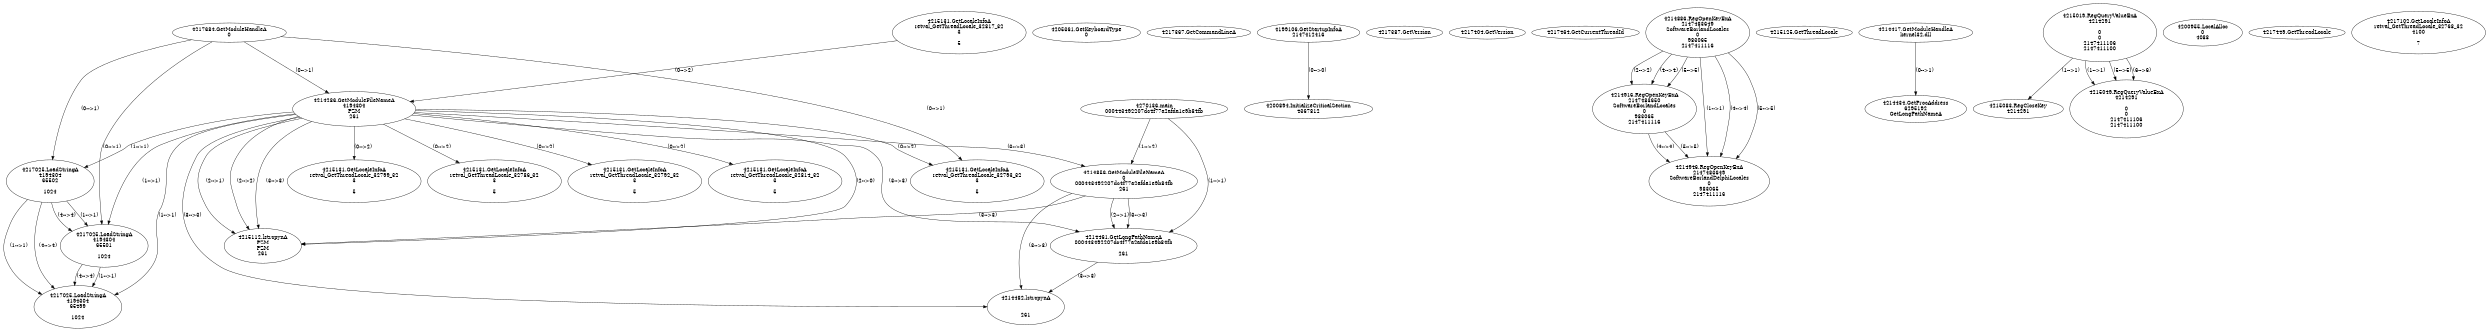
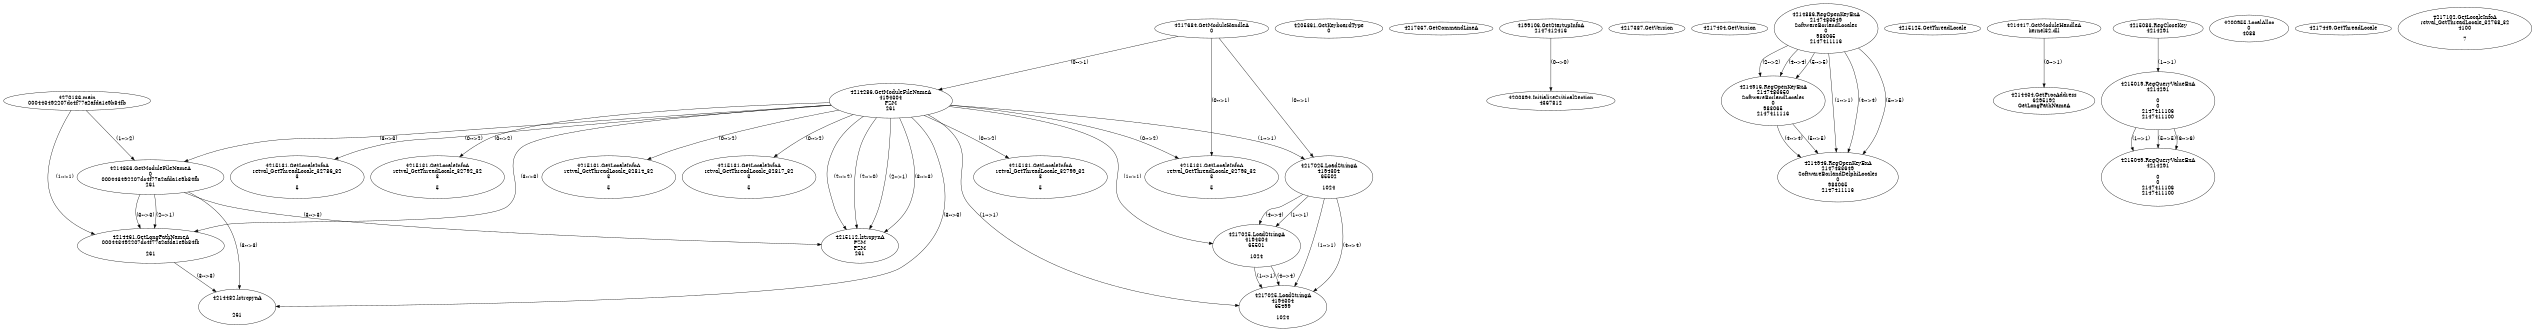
  digraph {
    n1 [label="4270136.main\n000443492207dc4f77a2afda1e9b84fb"]
    n2 [label="4214856.GetModuleFileNameA\n0\n000443492207dc4f77a2afda1e9b84fb\n261"]
    n3 [label="4214461.GetLongPathNameA\n000443492207dc4f77a2afda1e9b84fb\n\n261"]
    n4 [label="4215112.lstrcpynA\nPZM\nPZM\n261"]
    n5 [label="4214482.lstrcpynA\n\n\n261"]
    n6 [label="4217684.GetModuleHandleA\n0"]
    n7 [label="4214286.GetModuleFileNameA\n4194304\nPZM\n261"]
    n8 [label="4217025.LoadStringA\n4194304\n65502\n\n1024"]
    n9 [label="4217025.LoadStringA\n4194304\n65501\n\n1024"]
    n10 [label="4215131.GetLocaleInfoA\nretval_GetThreadLocale_32793_32\n3\n\n5"]
    n11 [label="4217025.LoadStringA\n4194304\n65499\n\n1024"]
    n12 [label="4215131.GetLocaleInfoA\nretval_GetThreadLocale_32799_32\n3\n\n5"]
    n13 [label="4215131.GetLocaleInfoA\nretval_GetThreadLocale_32786_32\n3\n\n5"]
    n14 [label="4215131.GetLocaleInfoA\nretval_GetThreadLocale_32792_32\n3\n\n5"]
    n15 [label="4215131.GetLocaleInfoA\nretval_GetThreadLocale_32814_32\n3\n\n5"]
    n16 [label="4215131.GetLocaleInfoA\nretval_GetThreadLocale_32817_32\n3\n\n5"]
    n17 [label="4205361.GetKeyboardType\n0"]
    n18 [label="4217367.GetCommandLineA\n"]
    n19 [label="4199106.GetStartupInfoA\n2147412416"]
    n20 [label="4200894.InitializeCriticalSection\n4367812"]
    n21 [label="4217387.GetVersion\n"]
    n22 [label="4217404.GetVersion\n"]
-   n23 [label="4217464.GetCurrentThreadId\n"]
    n24 [label="4214886.RegOpenKeyExA\n2147483649\nSoftware\Borland\Locales\n0\n983065\n2147411116"]
    n25 [label="4214916.RegOpenKeyExA\n2147483650\nSoftware\Borland\Locales\n0\n983065\n2147411116"]
    n26 [label="4214946.RegOpenKeyExA\n2147483649\nSoftware\Borland\Delphi\Locales\n0\n983065\n2147411116"]
    n27 [label="4215125.GetThreadLocale\n"]
    n28 [label="4214417.GetModuleHandleA\nkernel32.dll"]
    n29 [label="4214434.GetProcAddress\n6295192\nGetLongPathNameA"]
    n30 [label="4215019.RegQueryValueExA\n4214291\n\n0\n0\n2147411106\n2147411100"]
    n31 [label="4215083.RegCloseKey\n4214291"]
    n32 [label="4215049.RegQueryValueExA\n4214291\n\n0\n0\n2147411106\n2147411100"]
    n33 [label="4200955.LocalAlloc\n0\n4088"]
    n34 [label="4217449.GetThreadLocale\n"]
    n35 [label="4217102.GetLocaleInfoA\nretval_GetThreadLocale_32768_32\n4100\n\n7"]
    n1 -> n2 [label="(1-->2)"]
    n1 -> n3 [label="(1-->1)"]
    n2 -> n3 [label="(2-->1)"]
    n2 -> n3 [label="(3-->3)"]
    n2 -> n4 [label="(3-->3)"]
    n2 -> n5 [label="(3-->3)"]
    n3 -> n5 [label="(3-->3)"]
    n6 -> n7 [label="(0-->1)"]
    n6 -> n8 [label="(0-->1)"]
-   n6 -> n9 [label="(0-->1)"]
    n6 -> n10 [label="(0-->1)"]
    n7 -> n2 [label="(3-->3)"]
    n7 -> n3 [label="(3-->3)"]
    n7 -> n4 [label="(2-->1)"]
    n7 -> n4 [label="(2-->2)"]
    n7 -> n4 [label="(3-->3)"]
    n7 -> n4 [label="(2-->0)"]
    n7 -> n5 [label="(3-->3)"]
    n7 -> n8 [label="(1-->1)"]
    n7 -> n9 [label="(1-->1)"]
    n7 -> n10 [label="(0-->2)"]
    n7 -> n11 [label="(1-->1)"]
    n7 -> n12 [label="(0-->2)"]
    n7 -> n13 [label="(0-->2)"]
    n7 -> n14 [label="(0-->2)"]
    n7 -> n15 [label="(0-->2)"]
-   n16 -> n7 [label="(0-->2)"]
+   n7 -> n16 [label="(0-->2)"]
    n8 -> n9 [label="(1-->1)"]
    n8 -> n9 [label="(4-->4)"]
    n8 -> n11 [label="(1-->1)"]
    n8 -> n11 [label="(4-->4)"]
    n9 -> n11 [label="(1-->1)"]
    n9 -> n11 [label="(4-->4)"]
    n19 -> n20 [label="(0-->0)"]
    n24 -> n25 [label="(2-->2)"]
    n24 -> n25 [label="(4-->4)"]
    n24 -> n25 [label="(5-->5)"]
    n24 -> n26 [label="(1-->1)"]
    n24 -> n26 [label="(4-->4)"]
    n24 -> n26 [label="(5-->5)"]
    n25 -> n26 [label="(4-->4)"]
    n25 -> n26 [label="(5-->5)"]
    n28 -> n29 [label="(0-->1)"]
-   n30 -> n31 [label="(1-->1)"]
+   n31 -> n30 [label="(1-->1)"]
    n30 -> n32 [label="(1-->1)"]
    n30 -> n32 [label="(5-->5)"]
    n30 -> n32 [label="(6-->6)"]
  }
